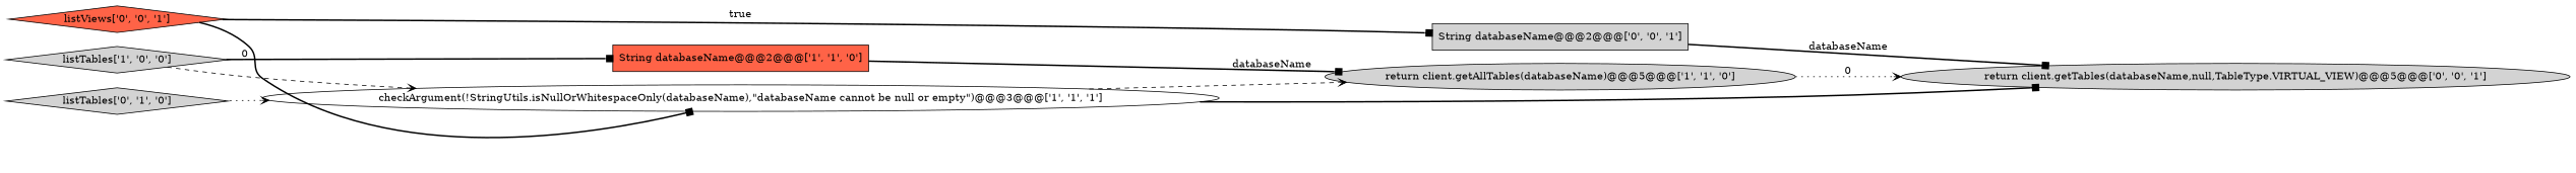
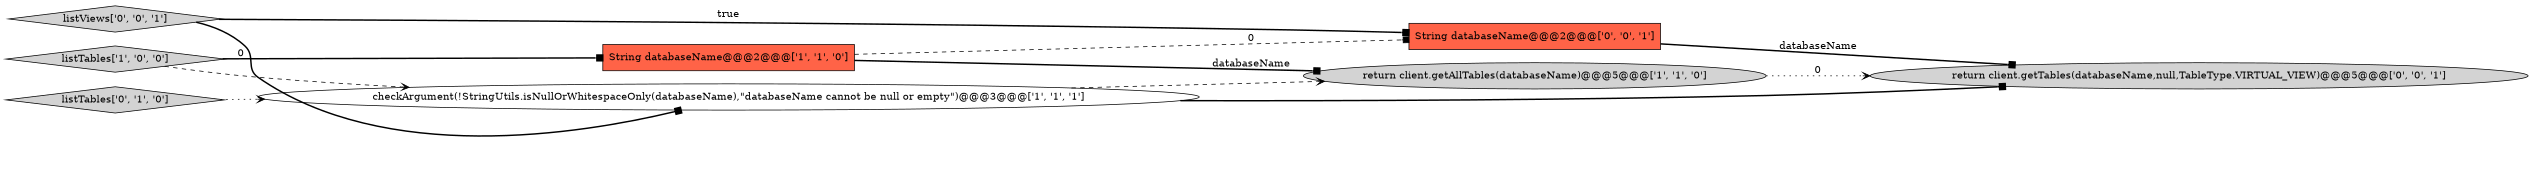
  digraph {
    rankdir=LR
    node [fillcolor=lightgray shape=ellipse style=filled]
    edge [arrowhead=box style=bold]
-   n1 [label="String databaseName@@@2@@@['0', '0', '1']" shape=box]
+   n1 [fillcolor=tomato label="String databaseName@@@2@@@['0', '0', '1']" shape=box]
    n2 [label="return client.getTables(databaseName,null,TableType.VIRTUAL_VIEW)@@@5@@@['0', '0', '1']"]
    n3 [fillcolor=white label="checkArgument(!StringUtils.isNullOrWhitespaceOnly(databaseName),\"databaseName cannot be null or empty\")@@@3@@@['1', '1', '1']"]
    n4 [label="return client.getAllTables(databaseName)@@@5@@@['1', '1', '0']"]
-   n5 [fillcolor=tomato label="listViews['0', '0', '1']" shape=diamond]
+   n5 [label="listViews['0', '0', '1']" shape=diamond]
    n6 [label="listTables['0', '1', '0']" shape=diamond]
    n7 [fillcolor=tomato label="String databaseName@@@2@@@['1', '1', '0']" shape=box]
    n8 [label="listTables['1', '0', '0']" shape=diamond]
    n1 -> n2 [label=databaseName]
    n3 -> n2
    n3 -> n4 [arrowhead=vee style=dashed]
    n4 -> n2 [arrowhead=vee label=0 style=dotted]
    n5 -> n1 [label=true]
    n5 -> n3
    n6 -> n3 [arrowhead=vee style=dotted]
+   n7 -> n1 [label=0 style=dashed]
    n7 -> n4 [label=databaseName]
    n8 -> n3 [arrowhead=vee style=dashed]
    n8 -> n7 [label=0]
  }
